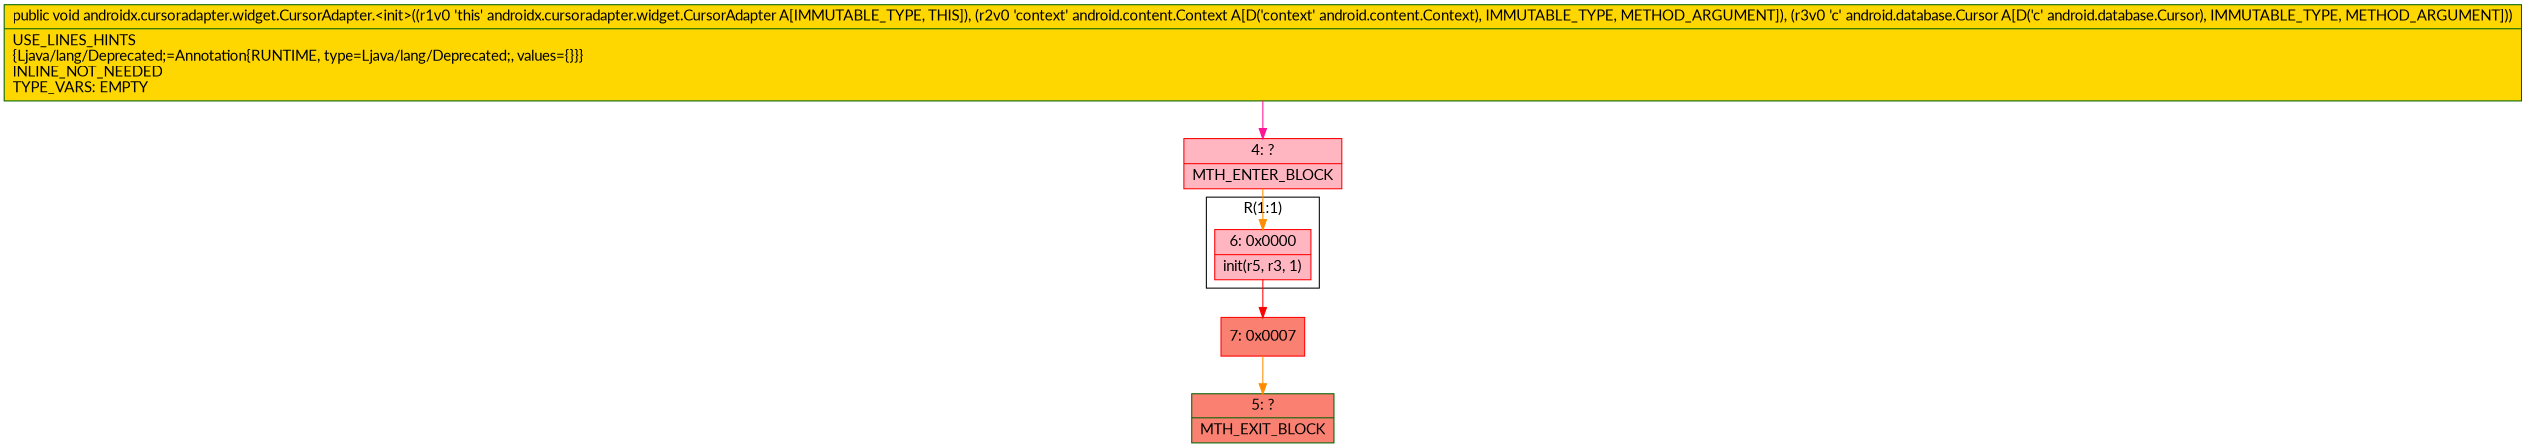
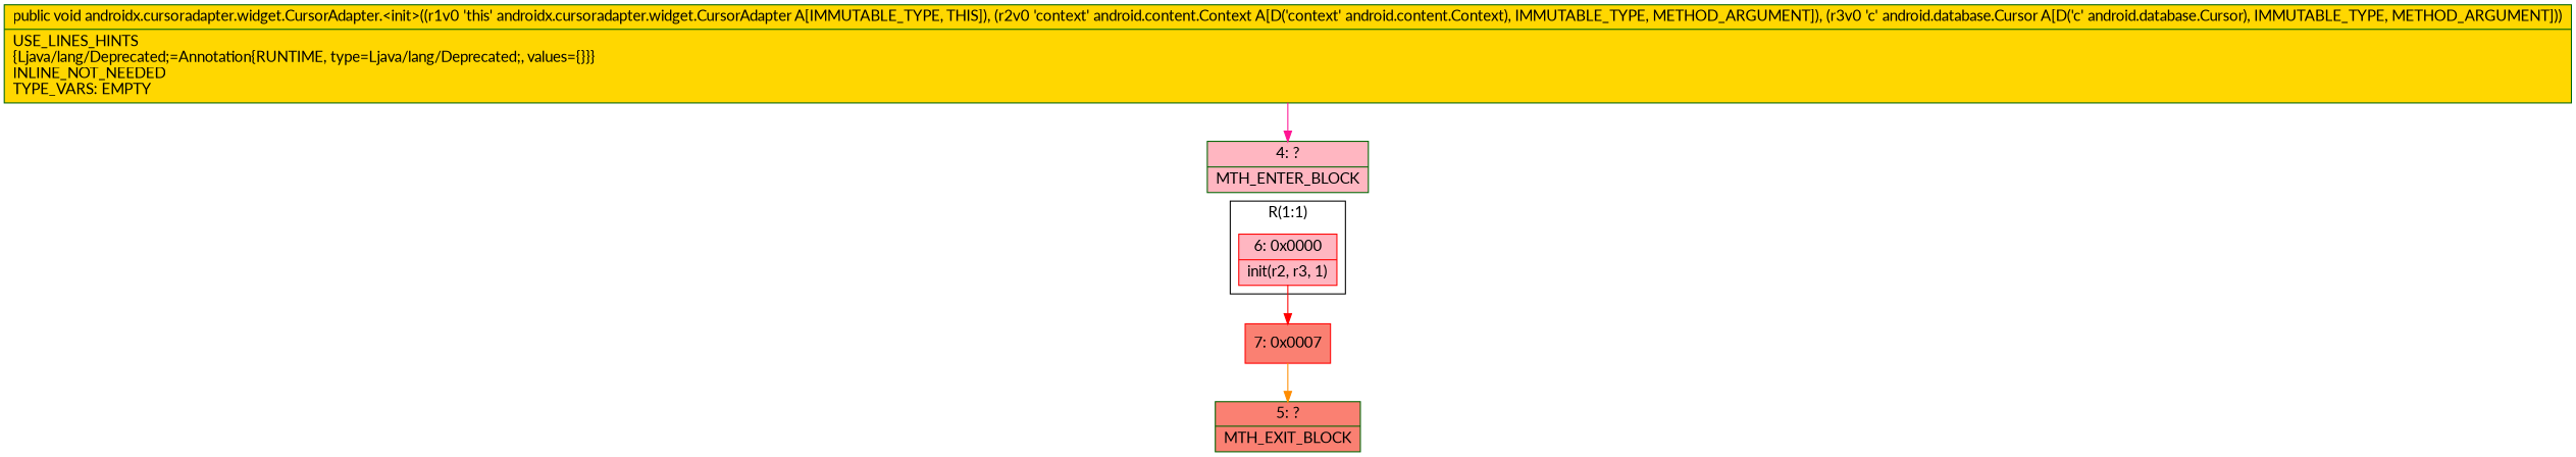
  digraph {
    fontname=Lato
    node [color=darkgreen fillcolor=lightpink fontname=Lato shape=record style=filled]
    edge [color=darkorange fontname=Lato]
-   n1 [color=red label="{6\:\ 0x0000|init(r5, r3, 1)\l}"]
+   n1 [color=red label="{6\:\ 0x0000|init(r2, r3, 1)\l}"]
    n2 [color=red fillcolor=salmon label="{7\:\ 0x0007}"]
    n3 [fillcolor=salmon label="{5\:\ ?|MTH_EXIT_BLOCK\l}"]
-   n4 [color=red label="{4\:\ ?|MTH_ENTER_BLOCK\l}"]
+   n4 [label="{4\:\ ?|MTH_ENTER_BLOCK\l}"]
    n5 [fillcolor=gold label="{public void androidx.cursoradapter.widget.CursorAdapter.\<init\>((r1v0 'this' androidx.cursoradapter.widget.CursorAdapter A[IMMUTABLE_TYPE, THIS]), (r2v0 'context' android.content.Context A[D('context' android.content.Context), IMMUTABLE_TYPE, METHOD_ARGUMENT]), (r3v0 'c' android.database.Cursor A[D('c' android.database.Cursor), IMMUTABLE_TYPE, METHOD_ARGUMENT]))  | USE_LINES_HINTS\l\{Ljava\/lang\/Deprecated;=Annotation\{RUNTIME, type=Ljava\/lang\/Deprecated;, values=\{\}\}\}\lINLINE_NOT_NEEDED\lTYPE_VARS: EMPTY\l}"]
    subgraph cluster_1 {
      label="R(1:1)"
      n1
    }
    n1 -> n2 [color=red]
    n2 -> n3
-   n4 -> n1
    n5 -> n4 [color=deeppink]
  }
